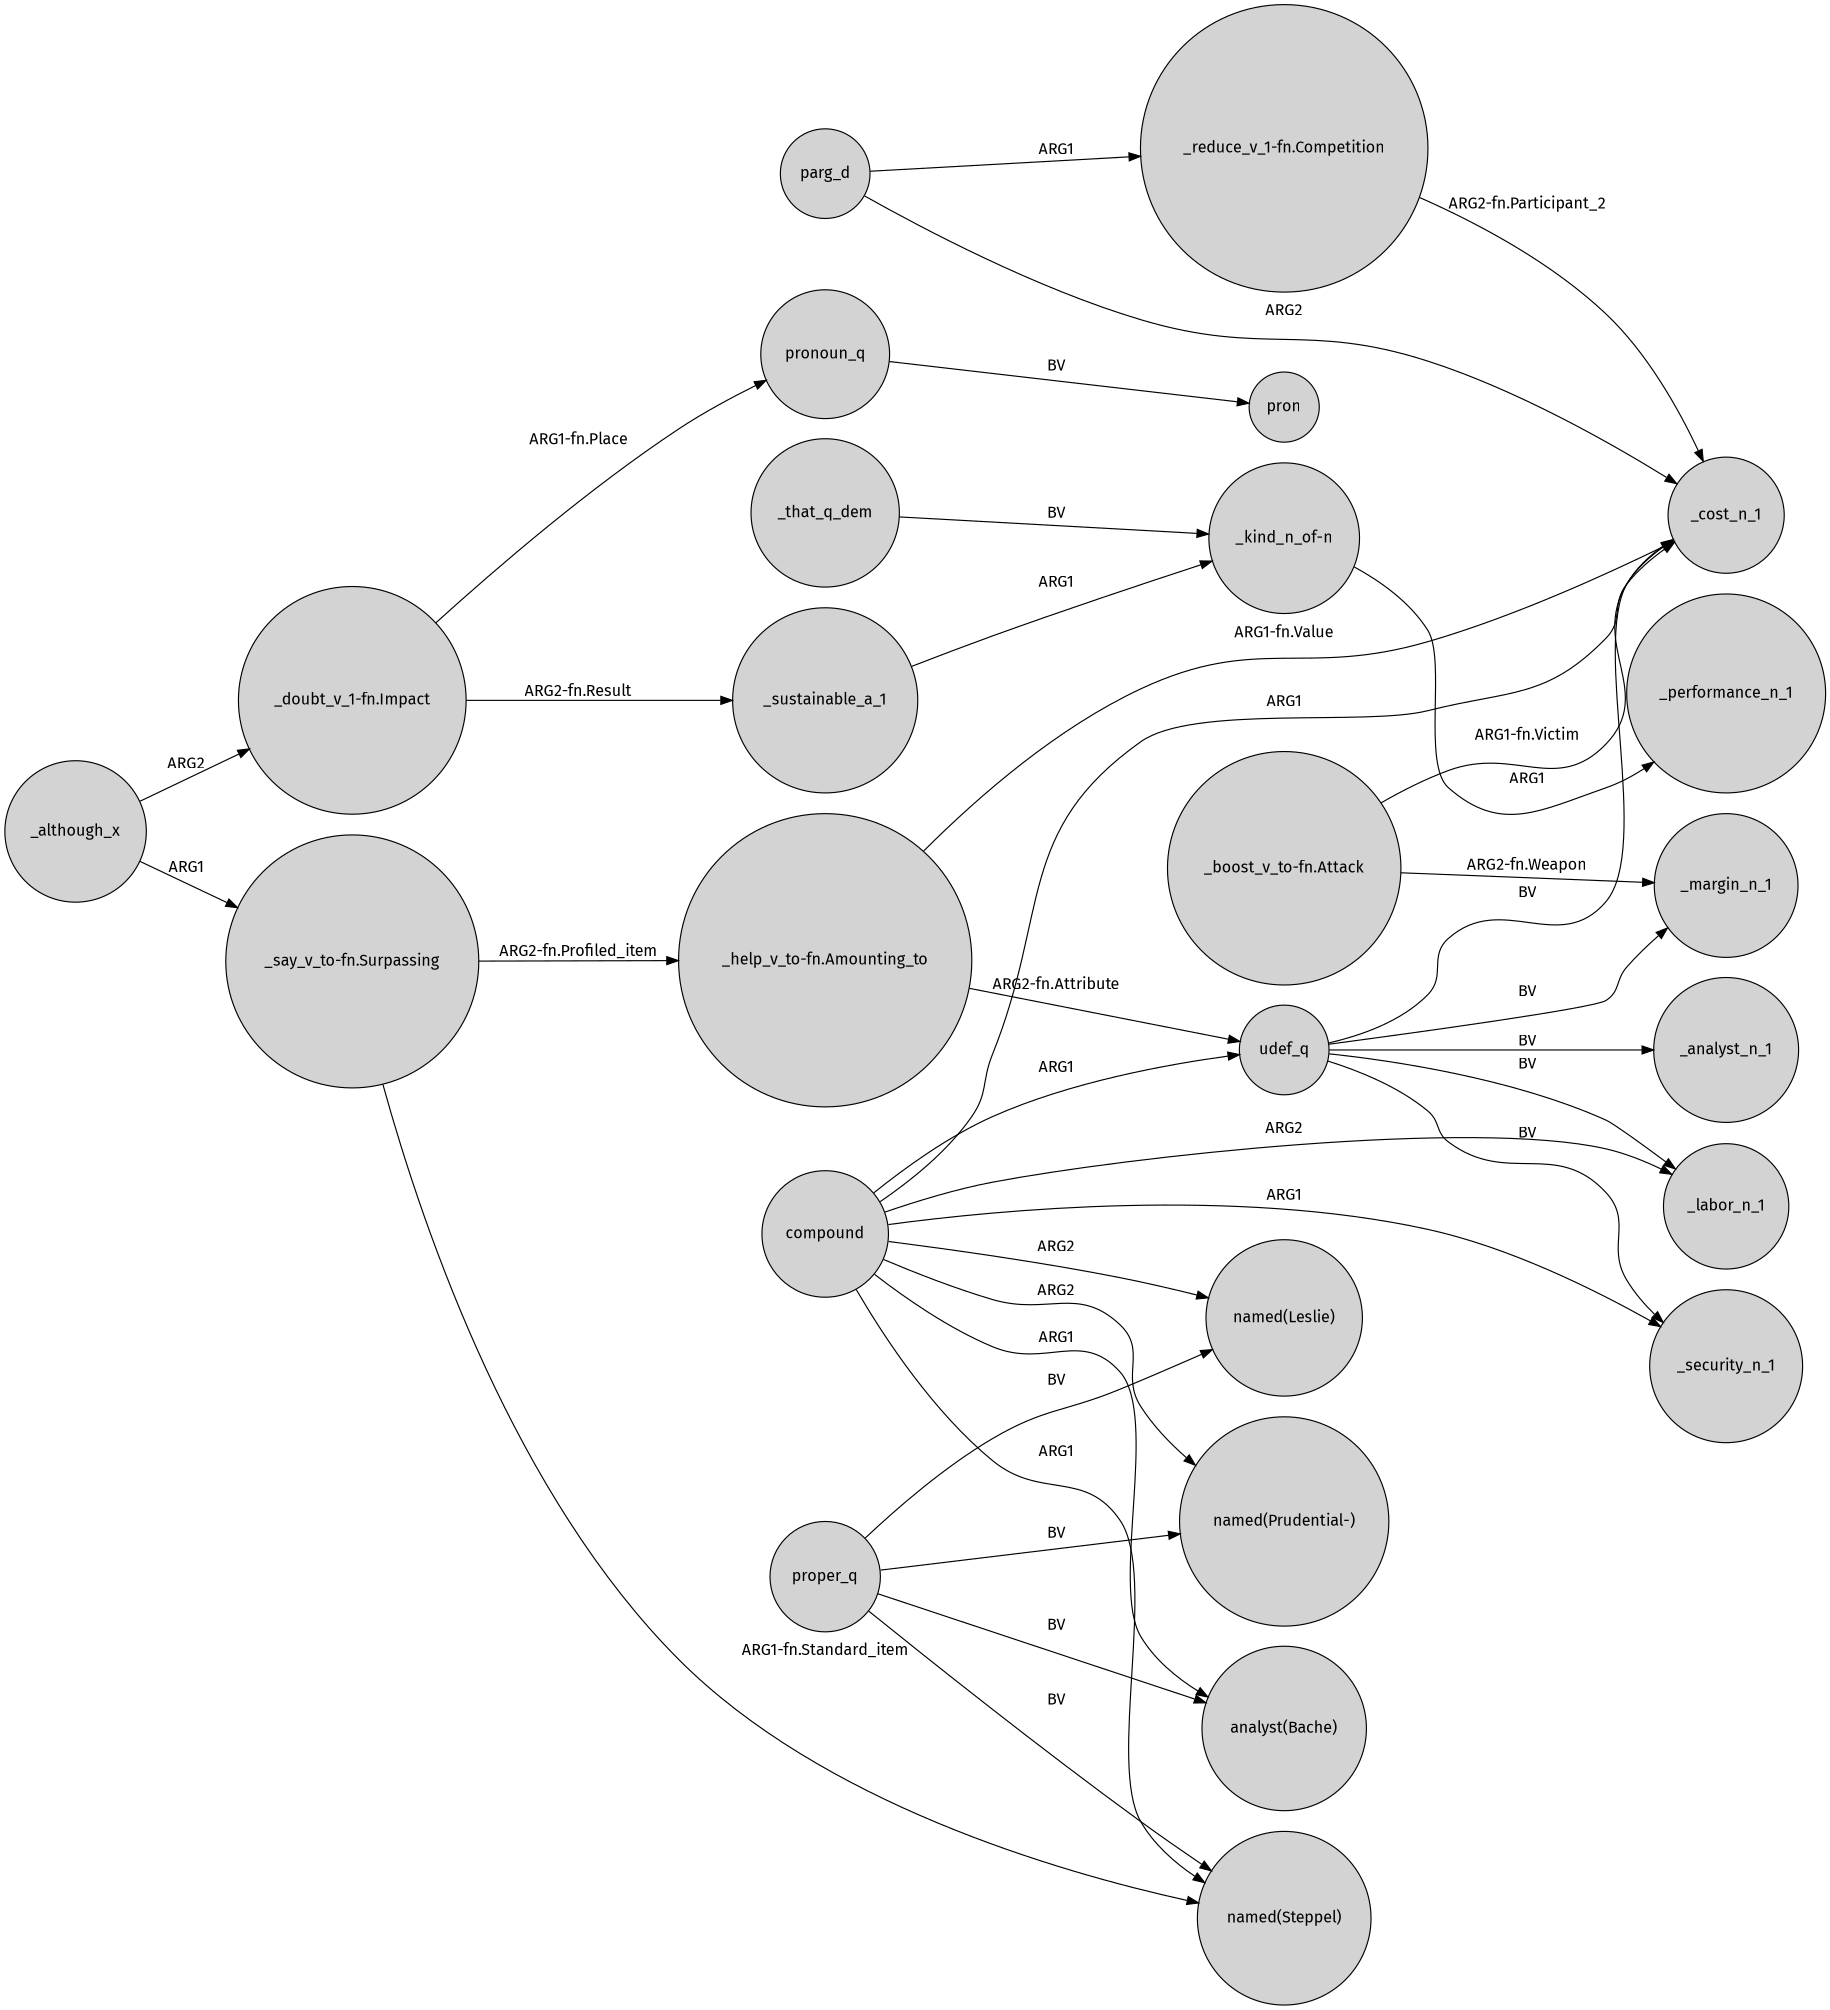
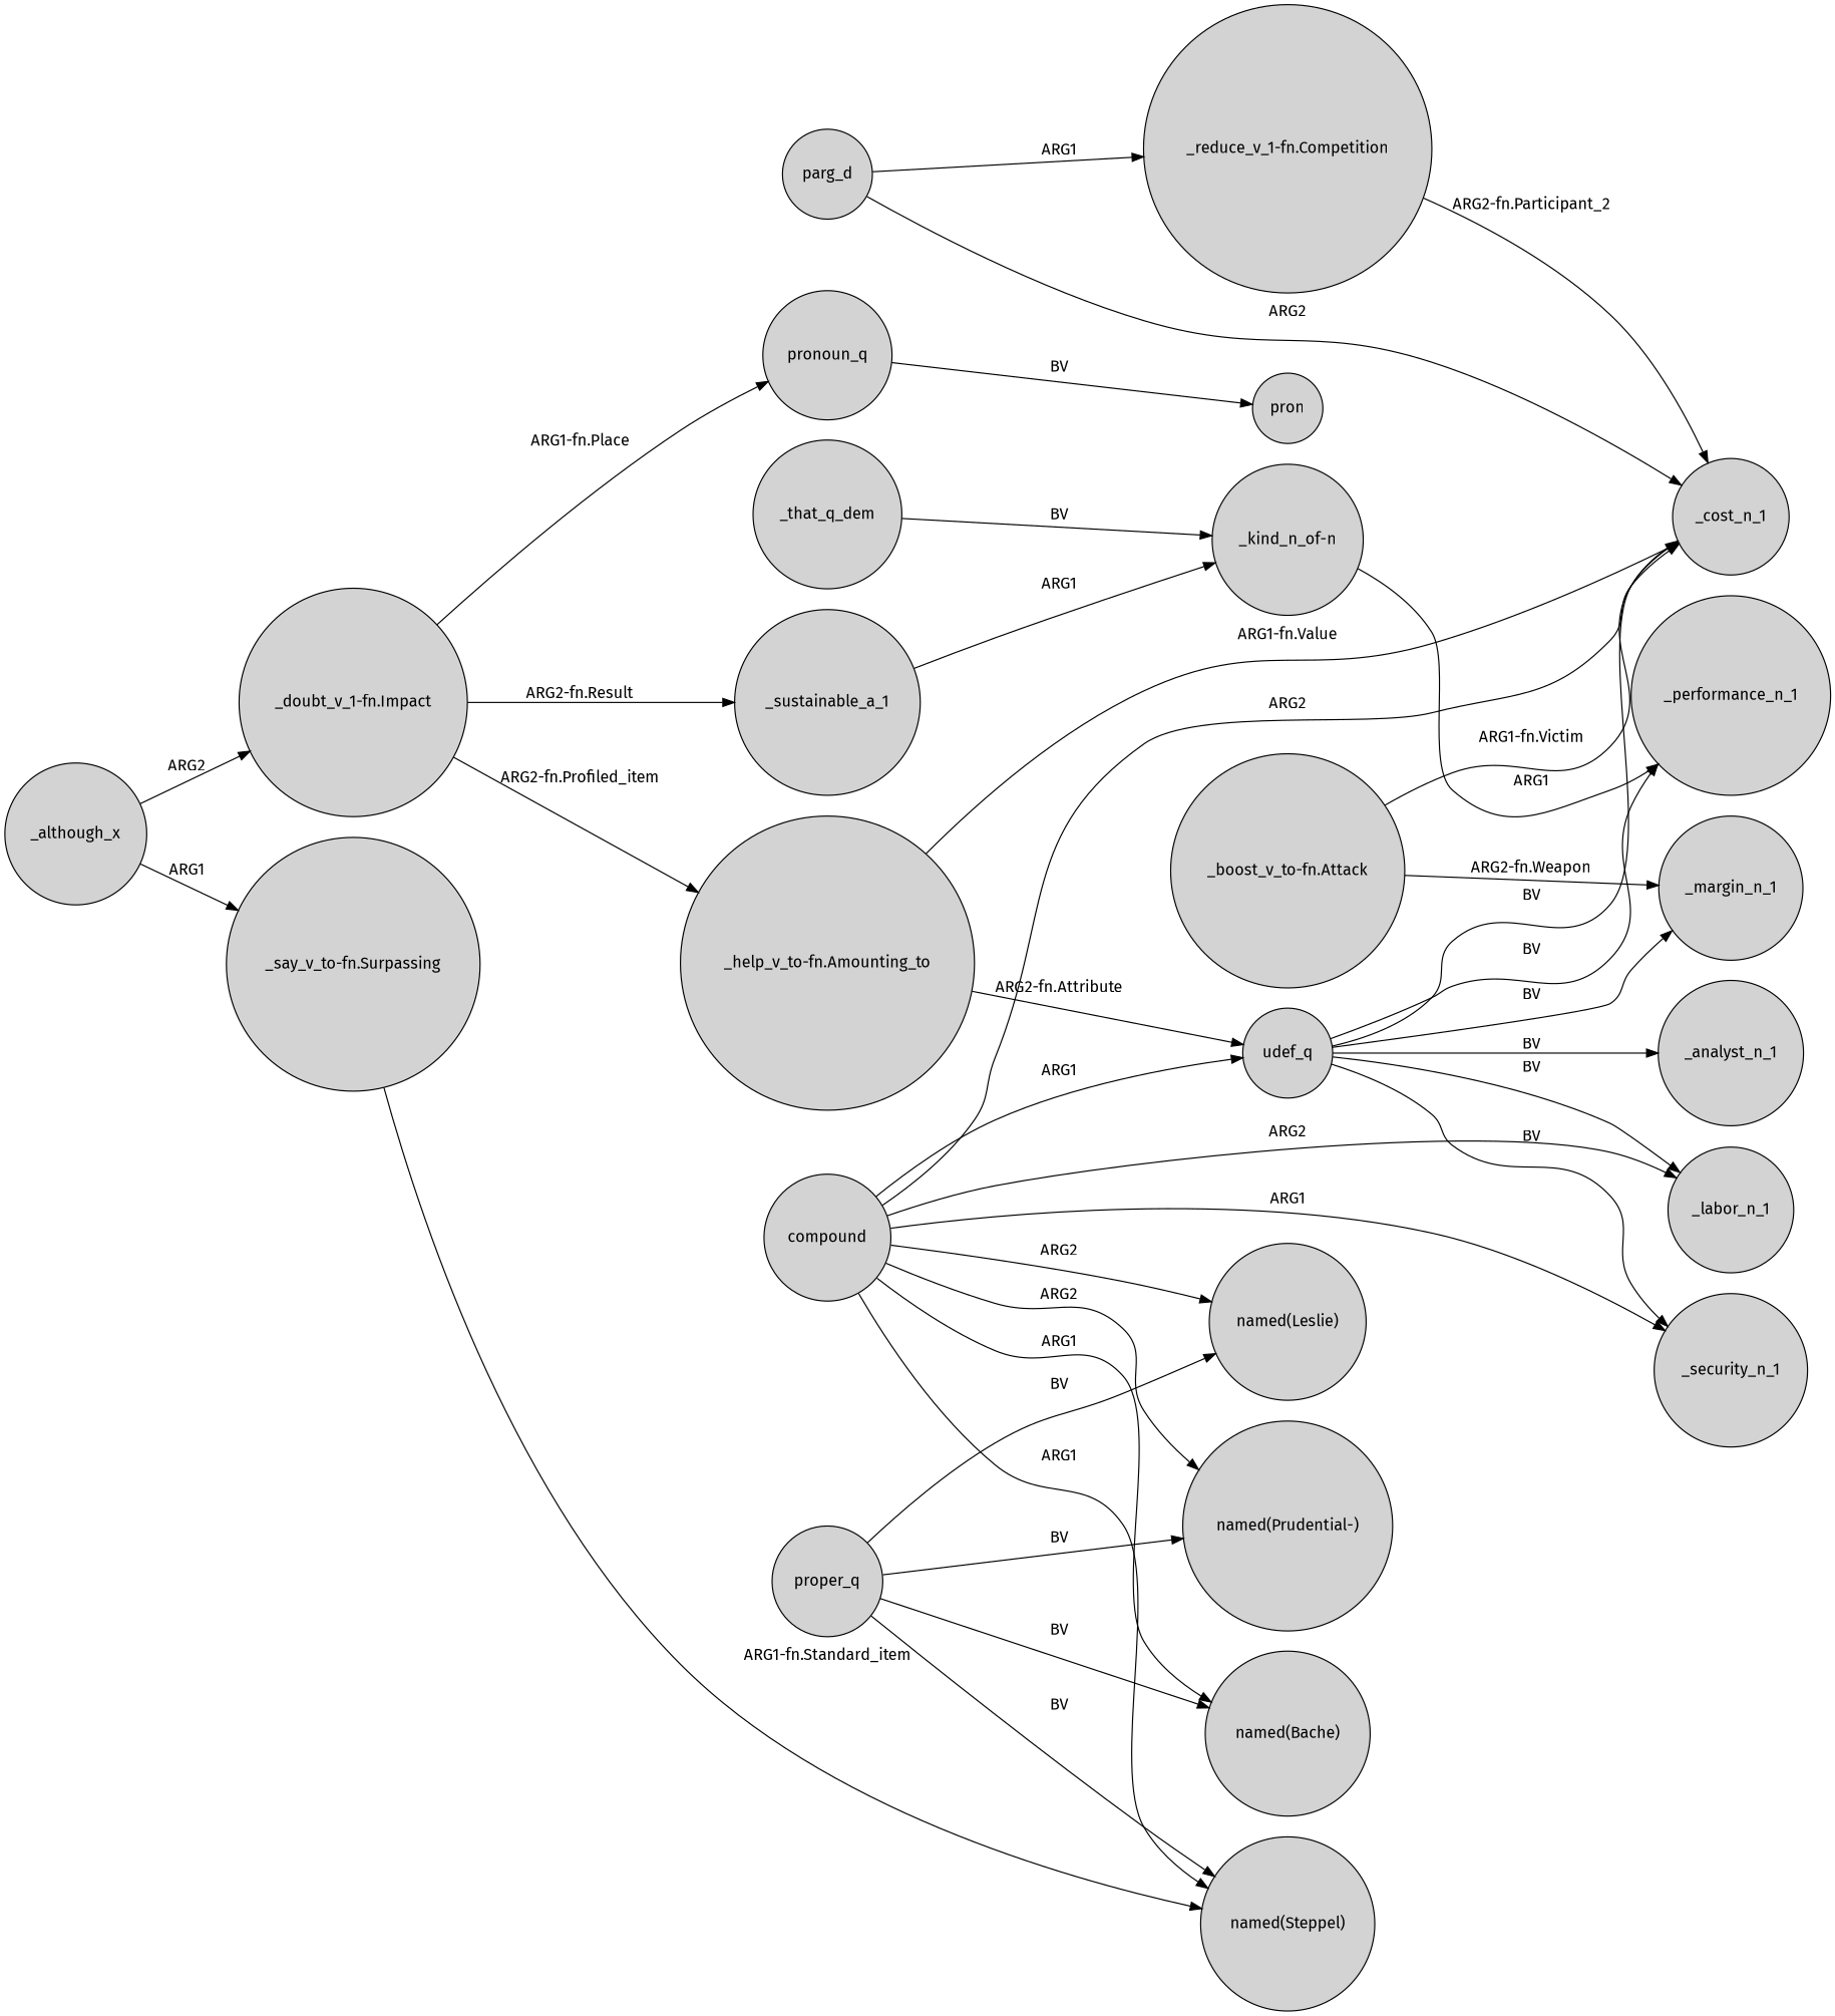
  digraph {
    fontname="Fira Sans"
    rankdir=LR
    node [fontname="Fira Sans" shape=circle style=filled]
    edge [fontname="Fira Sans"]
    "_help_v_to-fn.Amounting_to"
    _cost_n_1
    udef_q
    "_boost_v_to-fn.Attack"
    _margin_n_1
    _analyst_n_1
    _performance_n_1
    _security_n_1
    _labor_n_1
    compound
-   "named(Bache)" [label="analyst(Bache)"]
+   "named(Bache)"
    "named(Steppel)"
    "named(Prudential-)"
    "named(Leslie)"
    proper_q
    _that_q_dem
    "_kind_n_of-n"
    "_doubt_v_1-fn.Impact"
    _sustainable_a_1
    pronoun_q
    "_say_v_to-fn.Surpassing"
    parg_d
    "_reduce_v_1-fn.Competition"
    _although_x
    pron
    "_help_v_to-fn.Amounting_to" -> _cost_n_1 [label="ARG1-fn.Value"]
    "_help_v_to-fn.Amounting_to" -> udef_q [label="ARG2-fn.Attribute"]
    udef_q -> _cost_n_1 [label=BV]
    udef_q -> _margin_n_1 [label=BV]
    udef_q -> _analyst_n_1 [label=BV]
+   udef_q -> _performance_n_1 [label=BV]
    udef_q -> _security_n_1 [label=BV]
    udef_q -> _labor_n_1 [label=BV]
    "_boost_v_to-fn.Attack" -> _cost_n_1 [label="ARG1-fn.Victim"]
    "_boost_v_to-fn.Attack" -> _margin_n_1 [label="ARG2-fn.Weapon"]
-   compound -> _cost_n_1 [label=ARG1]
+   compound -> _cost_n_1 [label=ARG2]
    compound -> udef_q [label=ARG1]
    compound -> _security_n_1 [label=ARG1]
    compound -> _labor_n_1 [label=ARG2]
    compound -> "named(Bache)" [label=ARG1]
    compound -> "named(Steppel)" [label=ARG1]
    compound -> "named(Prudential-)" [label=ARG2]
    compound -> "named(Leslie)" [label=ARG2]
    proper_q -> "named(Bache)" [label=BV]
    proper_q -> "named(Steppel)" [label=BV]
    proper_q -> "named(Prudential-)" [label=BV]
    proper_q -> "named(Leslie)" [label=BV]
    _that_q_dem -> "_kind_n_of-n" [label=BV]
    "_kind_n_of-n" -> _performance_n_1 [label=ARG1]
    "_doubt_v_1-fn.Impact" -> _sustainable_a_1 [label="ARG2-fn.Result"]
    "_doubt_v_1-fn.Impact" -> pronoun_q [label="ARG1-fn.Place"]
    _sustainable_a_1 -> "_kind_n_of-n" [label=ARG1]
    pronoun_q -> pron [label=BV]
-   "_say_v_to-fn.Surpassing" -> "_help_v_to-fn.Amounting_to" [label="ARG2-fn.Profiled_item"]
+   "_doubt_v_1-fn.Impact" -> "_help_v_to-fn.Amounting_to" [label="ARG2-fn.Profiled_item"]
    "_say_v_to-fn.Surpassing" -> "named(Steppel)" [label="ARG1-fn.Standard_item"]
    parg_d -> _cost_n_1 [label=ARG2]
    parg_d -> "_reduce_v_1-fn.Competition" [label=ARG1]
    "_reduce_v_1-fn.Competition" -> _cost_n_1 [label="ARG2-fn.Participant_2"]
    _although_x -> "_doubt_v_1-fn.Impact" [label=ARG2]
    _although_x -> "_say_v_to-fn.Surpassing" [label=ARG1]
  }
